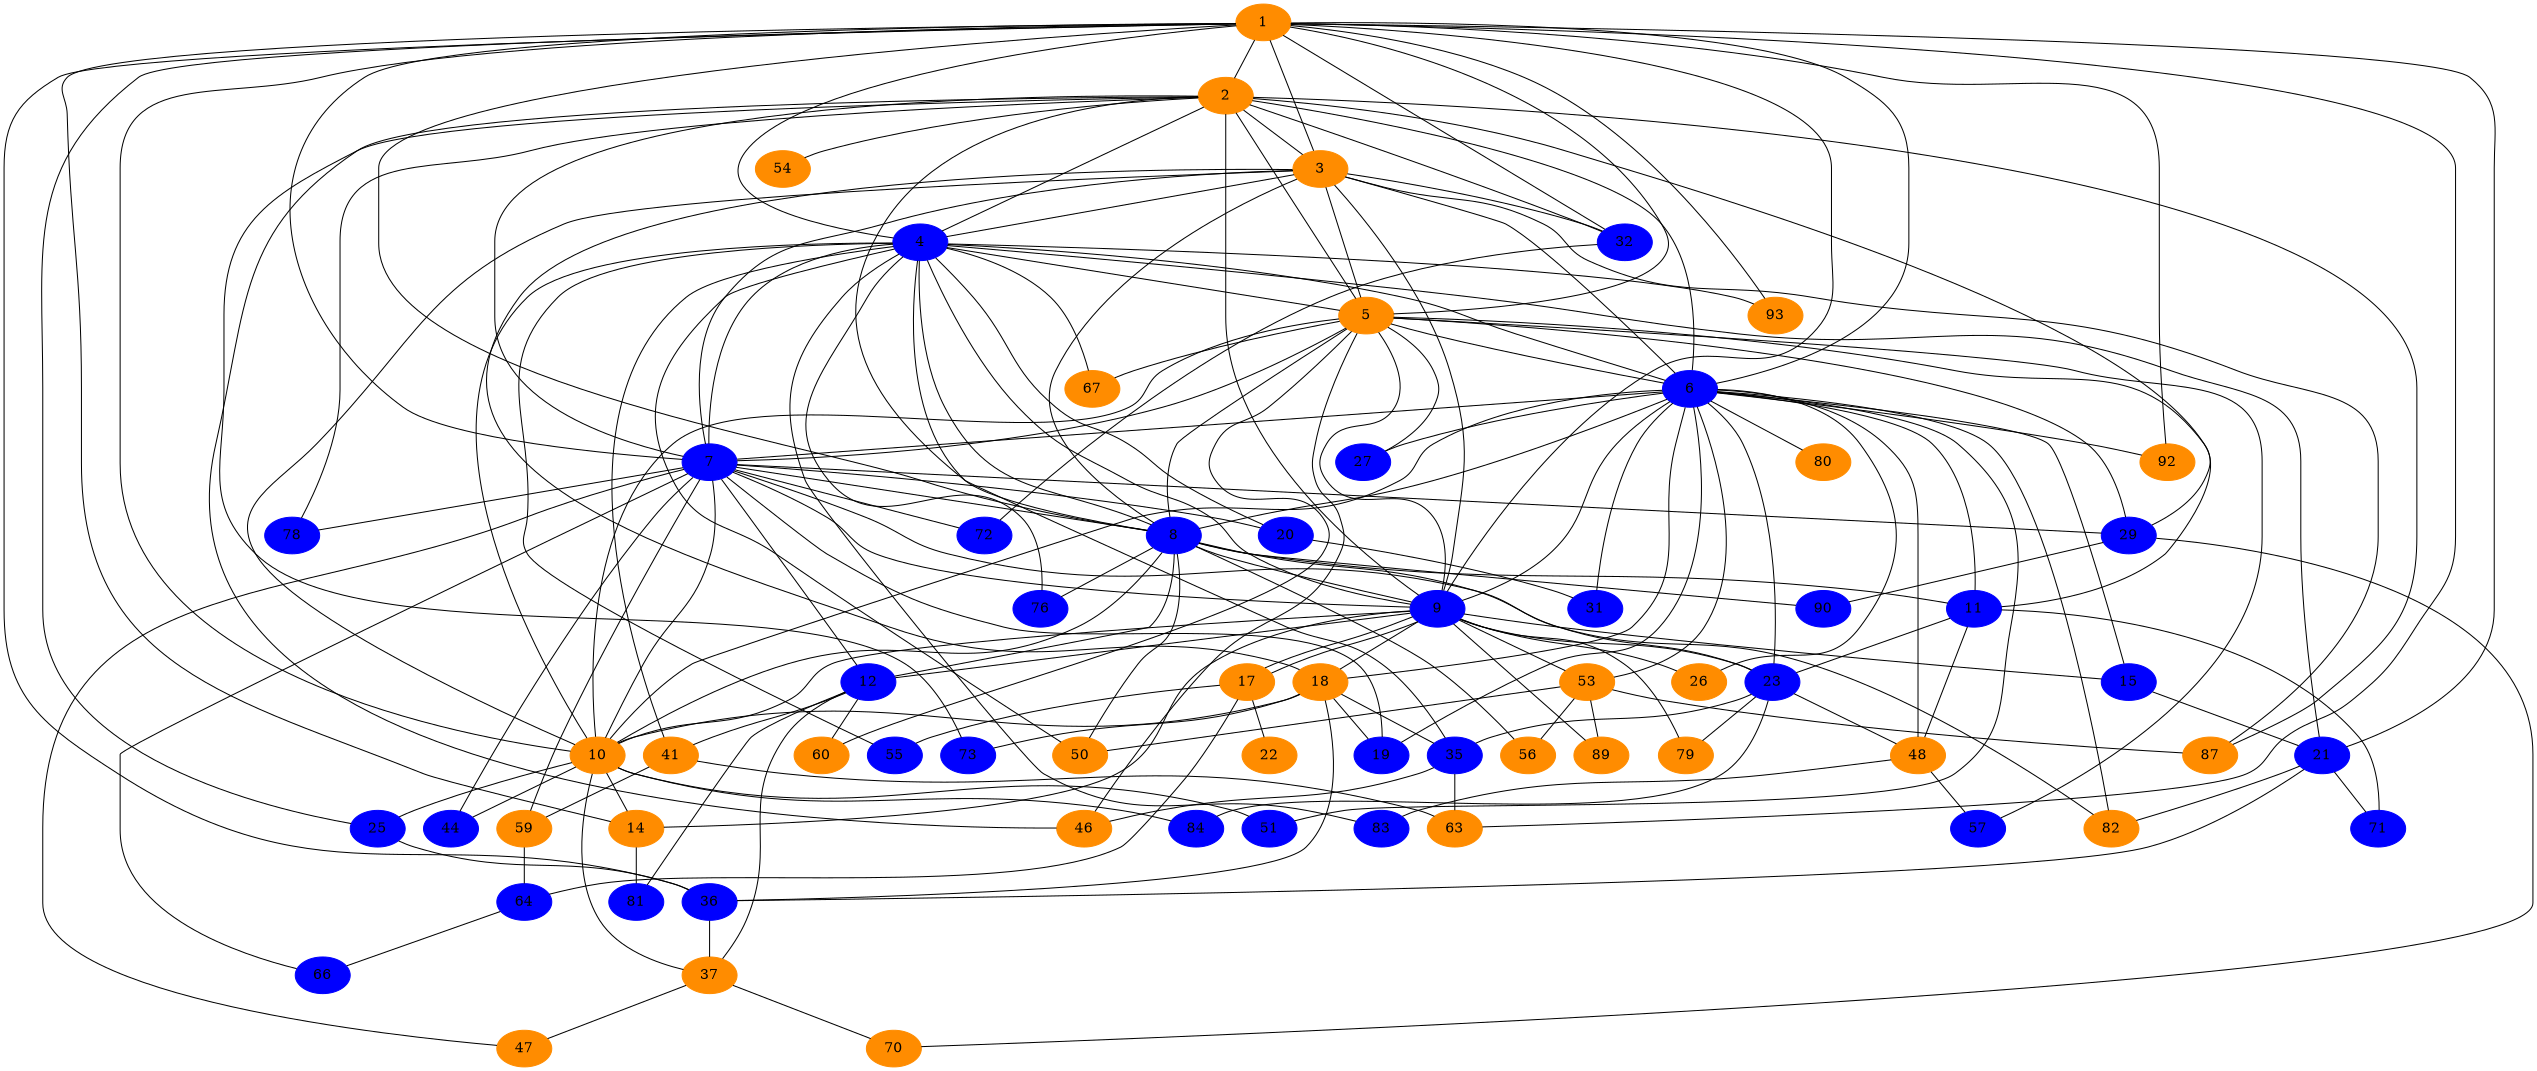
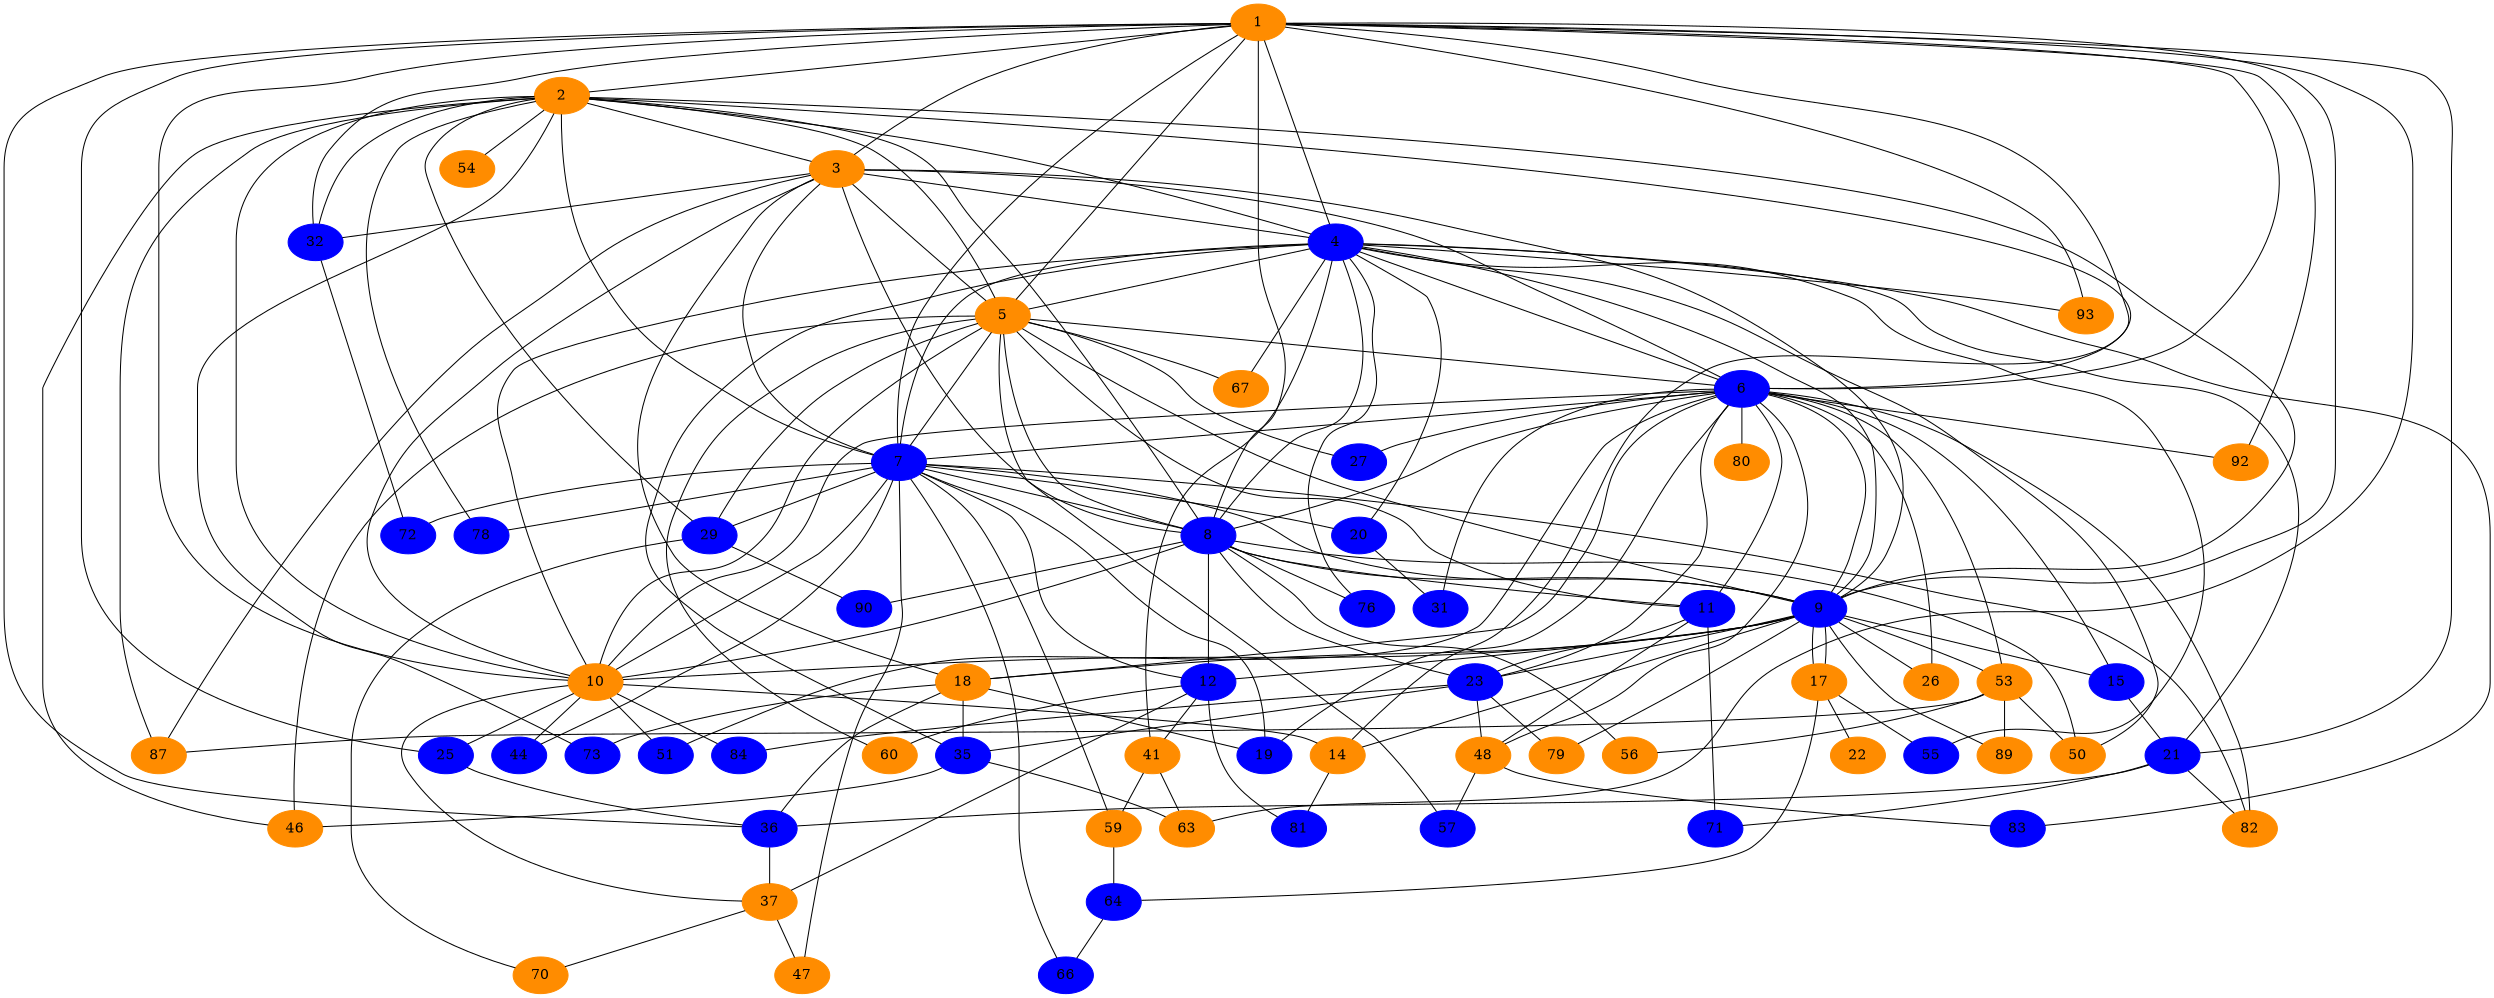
  graph {
    node [color=blue style=filled]
    1 [color=darkorange super="+68"]
    2 [color=darkorange super="+40"]
    3 [color=darkorange super="+16"]
    4 [super="+28"]
    5 [color=darkorange super="+42"]
    6 [super="+13"]
    7 [super="+34"]
    8 [super="+33"]
    9 [super="+61"]
    10 [color=darkorange super="+74"]
    14 [color=darkorange super="+45"]
    21
    25
    32 [super="+52"]
    36 [super="+62"]
    63 [color=darkorange super="+85"]
    92 [color=darkorange]
    93 [color=darkorange]
    29 [super="+30"]
    46 [color=darkorange super="+77"]
    54 [color=darkorange]
    73
    78
    87 [color=darkorange super="+88"]
    18 [color=darkorange super="+38"]
    20
    35 [super="+43"]
    41 [color=darkorange]
    50 [color=darkorange]
    55
    67 [color=darkorange]
    76
    83
    11 [super="+39"]
    27
    57
    60 [color=darkorange]
    15 [super="+69"]
    19 [super="+58"]
    23 [super="+75"]
    26 [color=darkorange]
    31
    48 [color=darkorange super="+91"]
    51
    53 [color=darkorange super="+65"]
    80 [color=darkorange]
    82 [color=darkorange super="+86"]
    12 [super="+24"]
    44
    47 [color=darkorange]
    59 [color=darkorange]
    66
    72
    56 [color=darkorange]
    90
    17 [color=darkorange]
    79 [color=darkorange]
    89 [color=darkorange]
    37 [color=darkorange super="+49"]
    84
    81
    71
    70 [color=darkorange]
    64
    22 [color=darkorange]
    1 -- 2
    1 -- 3
    1 -- 4
    1 -- 5
    1 -- 6
    1 -- 7
    1 -- 8 [weight=2]
    1 -- 9
    1 -- 10
    1 -- 14
    1 -- 21
    1 -- 25
    1 -- 32
    1 -- 36
    1 -- 63
    1 -- 92
    1 -- 93
    2 -- 3
    2 -- 4
    2 -- 5
    2 -- 6
    2 -- 7
    2 -- 8
    2 -- 9 [weight=2]
-   18 -- 10
+   2 -- 10
    2 -- 32
    2 -- 29
    2 -- 46
    2 -- 54
    2 -- 73
    2 -- 78
    2 -- 87
    3 -- 4 [weight=2]
    3 -- 5
    3 -- 6
    3 -- 7
    3 -- 8
    3 -- 9
    3 -- 10
    3 -- 32
    3 -- 87
    3 -- 18
    4 -- 5
    4 -- 6
    4 -- 7 [weight=2]
    4 -- 8
    4 -- 9
    4 -- 10
    4 -- 21
    4 -- 93
    4 -- 20
    4 -- 35
    4 -- 41
    4 -- 50
    4 -- 55
    4 -- 67
    4 -- 76
    4 -- 83
    5 -- 6
    5 -- 7
    5 -- 8
    5 -- 9
    5 -- 10
    5 -- 29
    5 -- 46
    5 -- 67
    5 -- 11
    5 -- 27
    5 -- 57
    5 -- 60
    6 -- 7 [weight=2]
    6 -- 8
    6 -- 9
    6 -- 10
    6 -- 92
    6 -- 18
    6 -- 11
    6 -- 27
    6 -- 15
    6 -- 19
    6 -- 23
    6 -- 26
    6 -- 31
    6 -- 48
    6 -- 51
    6 -- 53
    6 -- 80 [weight=2]
    6 -- 82
    7 -- 8
    7 -- 9
    7 -- 10
    7 -- 29
    7 -- 78
    7 -- 20
    7 -- 19
    7 -- 82
    7 -- 12
    7 -- 44
    7 -- 47
    7 -- 59
    7 -- 66
    7 -- 72
    8 -- 9
    8 -- 10
    8 -- 50
    8 -- 76
    8 -- 11
    8 -- 23
    8 -- 12 [weight=2]
    8 -- 56
    8 -- 90
    9 -- 10
    9 -- 14
    9 -- 18
    9 -- 15
    9 -- 23
    9 -- 26
    9 -- 53 [weight=2]
    9 -- 12
    9 -- 17
    9 -- 17
    9 -- 79
    9 -- 89
    10 -- 14 [weight=2]
    10 -- 25
    10 -- 51
    10 -- 44
    10 -- 37
    10 -- 84
    14 -- 81
    21 -- 36
    21 -- 82
    21 -- 71
    25 -- 36
    32 -- 72
    36 -- 37
    29 -- 90
    29 -- 70
    18 -- 36
    18 -- 73
    18 -- 35
    18 -- 19
    20 -- 31
    35 -- 63
    35 -- 46
    41 -- 63
    41 -- 59
    11 -- 23
    11 -- 48
    11 -- 71
    15 -- 21
    23 -- 35
    23 -- 48
    23 -- 79
    23 -- 84
    48 -- 83
    48 -- 57
    53 -- 87
    53 -- 50
    53 -- 56
    53 -- 89
    12 -- 41
    12 -- 60
    12 -- 37
    12 -- 81
    59 -- 64
    17 -- 55
    17 -- 64
    17 -- 22
    37 -- 47
    37 -- 70
    64 -- 66
  }
